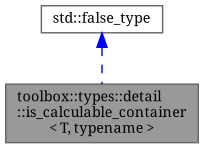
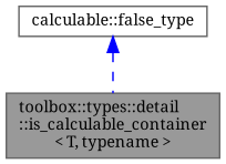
  digraph {
    fontname="Noto Serif"
    node [color=gray40 fontname="Noto Serif" fontsize=10 shape=box style=filled]
    n1 [fillcolor=grey60 fontcolor=black height=0.2 label="toolbox::types::detail\l::is_calculable_container\l\< T, typename \>" width=0.4]
-   n2 [fillcolor=white height=0.2 label="std::false_type" width=0.4]
+   n2 [fillcolor=white height=0.2 label="calculable::false_type" width=0.4]
    n2 -> n1 [color=blue dir=back fontname="Noto Serif" fontsize=10 labelfontname=Helvetica labelfontsize=10 style=dashed]
  }
